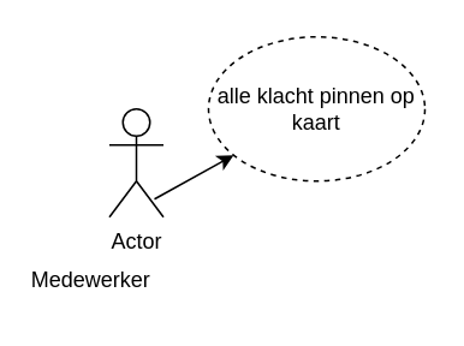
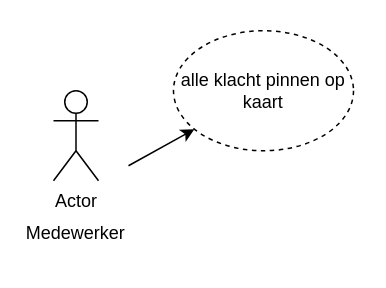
  <mxCell id="0" />
  <mxCell id="1" parent="0" />
- <mxCell id="2" value="Actor" style="shape=umlActor;verticalLabelPosition=bottom;verticalAlign=top;html=1;outlineConnect=0;" vertex="1" parent="1"><mxGeometry x="60" y="60" width="30" height="60" as="geometry" /></mxCell>
+ <mxCell id="2" value="Actor" style="shape=umlActor;verticalLabelPosition=bottom;verticalAlign=top;html=1;outlineConnect=0;" vertex="1" parent="1"><mxGeometry x="35" y="60" width="30" height="60" as="geometry" /></mxCell>
  <mxCell id="3" value="Medewerker" style="text;html=1;strokeColor=none;fillColor=none;align=center;verticalAlign=middle;whiteSpace=wrap;rounded=0;" vertex="1" parent="1"><mxGeometry x="20" y="140" width="60" height="30" as="geometry" /></mxCell>
  <mxCell id="4" value="" style="endArrow=classic;html=1;" edge="1" parent="1" target="5"><mxGeometry width="50" height="50" relative="1" as="geometry"><mxPoint x="85" y="110" as="sourcePoint" /><mxPoint x="175" y="60" as="targetPoint" /></mxGeometry></mxCell>
  <mxCell id="5" value="alle klacht pinnen op kaart" style="ellipse;whiteSpace=wrap;html=1;dashed=1;" vertex="1" parent="1"><mxGeometry x="115" y="20" width="120" height="80" as="geometry" /></mxCell>
